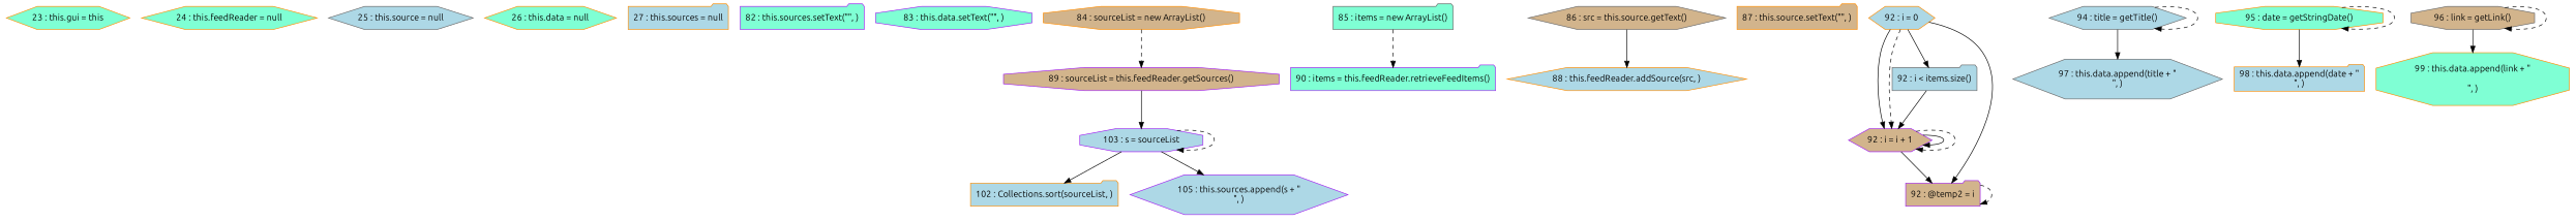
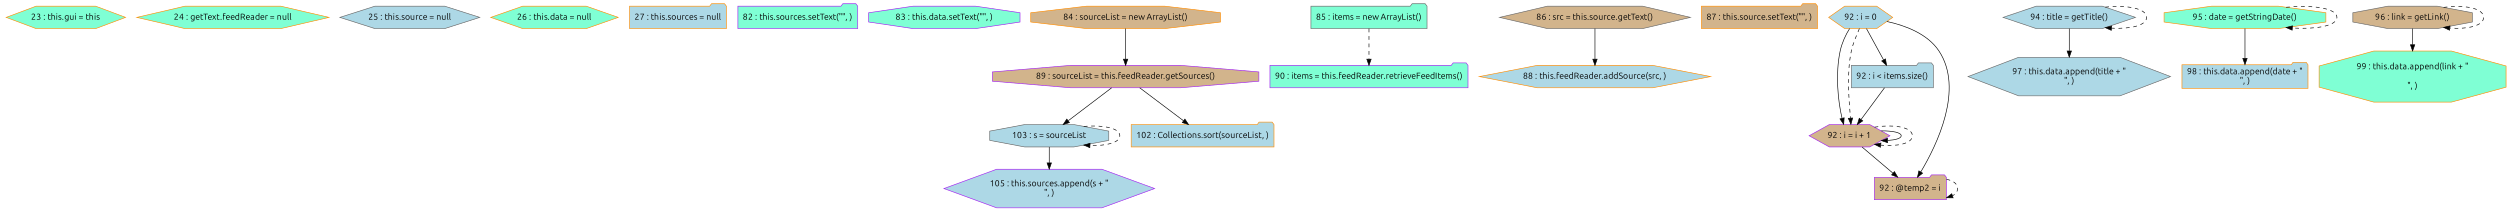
  digraph {
    fontname=Ubuntu
    node [color=darkorange fillcolor=lightblue fontname=Ubuntu shape=hexagon style=filled]
    edge [fontname=Ubuntu]
    "23 : this.gui = this" [fillcolor=aquamarine]
-   "24 : this.feedReader = null" [fillcolor=aquamarine]
+   "24 : this.feedReader = null" [fillcolor=aquamarine label="24 : getText.feedReader = null"]
    "25 : this.source = null" [color=gray40]
    "26 : this.data = null" [fillcolor=aquamarine]
    "27 : this.sources = null" [shape=folder]
    "82 : this.sources.setText(\"\", )" [color=purple fillcolor=aquamarine shape=folder]
    "83 : this.data.setText(\"\", )" [color=purple fillcolor=aquamarine shape=octagon]
    "84 : sourceList = new ArrayList()" [fillcolor=tan shape=octagon]
    "89 : sourceList = this.feedReader.getSources()" [color=purple fillcolor=tan shape=octagon]
-   "103 : s = sourceList" [color=purple shape=octagon]
+   "103 : s = sourceList" [color=gray40 shape=octagon]
    "102 : Collections.sort(sourceList, )" [shape=folder]
    "105 : this.sources.append(s + \"\n\", )" [color=purple]
    "85 : items = new ArrayList()" [color=gray40 fillcolor=aquamarine shape=folder]
    "90 : items = this.feedReader.retrieveFeedItems()" [color=purple fillcolor=aquamarine shape=folder]
    "86 : src = this.source.getText()" [color=gray40 fillcolor=tan]
    "88 : this.feedReader.addSource(src, )"
    "87 : this.source.setText(\"\", )" [fillcolor=tan shape=folder]
    "92 : i = i + 1" [color=purple fillcolor=tan]
    "92 : i = 0"
    "92 : @temp2 = i" [color=purple fillcolor=tan shape=folder]
    "92 : i < items.size()" [color=gray40 shape=folder]
    "94 : title = getTitle()" [color=gray40]
    "97 : this.data.append(title + \"\n\", )" [color=gray40]
    "95 : date = getStringDate()" [fillcolor=aquamarine shape=octagon]
    "98 : this.data.append(date + \"\n\", )" [shape=folder]
    "96 : link = getLink()" [color=gray40 fillcolor=tan shape=octagon]
    "99 : this.data.append(link + \"\n\n\", )" [fillcolor=aquamarine shape=octagon]
-   "84 : sourceList = new ArrayList()" -> "89 : sourceList = this.feedReader.getSources()" [style=dashed]
+   "84 : sourceList = new ArrayList()" -> "89 : sourceList = this.feedReader.getSources()" [style=solid]
    "89 : sourceList = this.feedReader.getSources()" -> "103 : s = sourceList"
-   "103 : s = sourceList" -> "102 : Collections.sort(sourceList, )"
+   "89 : sourceList = this.feedReader.getSources()" -> "102 : Collections.sort(sourceList, )"
    "103 : s = sourceList" -> "103 : s = sourceList" [style=dashed]
    "103 : s = sourceList" -> "105 : this.sources.append(s + \"\n\", )"
    "85 : items = new ArrayList()" -> "90 : items = this.feedReader.retrieveFeedItems()" [style=dashed]
    "86 : src = this.source.getText()" -> "88 : this.feedReader.addSource(src, )"
    "92 : i = i + 1" -> "92 : i = i + 1"
    "92 : i = i + 1" -> "92 : i = i + 1" [style=dashed]
    "92 : i = i + 1" -> "92 : @temp2 = i"
    "92 : i = 0" -> "92 : i = i + 1"
    "92 : i = 0" -> "92 : i = i + 1" [style=dashed]
    "92 : i = 0" -> "92 : @temp2 = i"
    "92 : i = 0" -> "92 : i < items.size()"
    "92 : @temp2 = i" -> "92 : @temp2 = i" [style=dashed]
    "92 : i < items.size()" -> "92 : i = i + 1"
    "94 : title = getTitle()" -> "94 : title = getTitle()" [style=dashed]
    "94 : title = getTitle()" -> "97 : this.data.append(title + \"\n\", )"
    "95 : date = getStringDate()" -> "95 : date = getStringDate()" [style=dashed]
    "95 : date = getStringDate()" -> "98 : this.data.append(date + \"\n\", )"
    "96 : link = getLink()" -> "96 : link = getLink()" [style=dashed]
    "96 : link = getLink()" -> "99 : this.data.append(link + \"\n\n\", )"
  }
